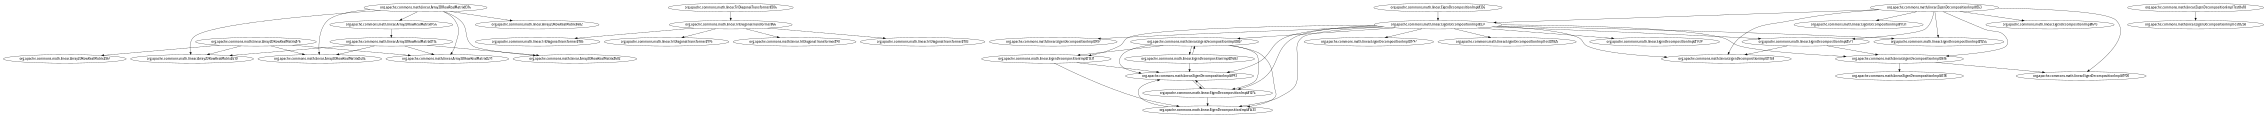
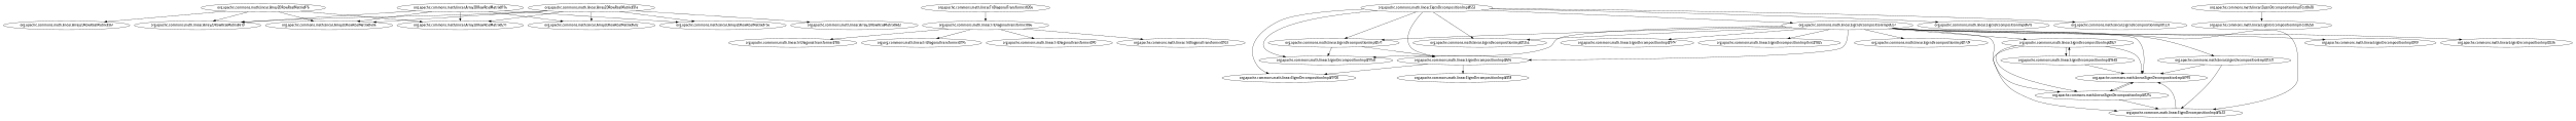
  digraph {
    fontname="Fira Sans"
    node [fontname="Fira Sans"]
    edge [fontname="Fira Sans"]
    "org.apache.commons.math.linear.Array2DRowRealMatrix#314"
    "org.apache.commons.math.linear.Array2DRowRealMatrix#410"
    "org.apache.commons.math.linear.Array2DRowRealMatrix#404"
    "org.apache.commons.math.linear.Array2DRowRealMatrix#271"
    "org.apache.commons.math.linear.Array2DRowRealMatrix#482"
    n6 [label="org.apache.commons.math.linear.Array2DRowRealMatrix#754"]
    "org.apache.commons.math.linear.Array2DRowRealMatrix#602"
    "org.apache.commons.math.linear.Array2DRowRealMatrix#76"
    "org.apache.commons.math.linear.Array2DRowRealMatrix#367"
    "org.apache.commons.math.linear.Array2DRowRealMatrix#114"
    "org.apache.commons.math.linear.TriDiagonalTransformer#66"
    "org.apache.commons.math.linear.TriDiagonalTransformer#185"
-   "org.apache.commons.math.linear.TriDiagonalTransformer#195"
+   "org.apache.commons.math.linear.TriDiagonalTransformer#195" [label="org.org.commons.math.linear.TriDiagonalTransformer#195"]
    "org.apache.commons.math.linear.TriDiagonalTransformer#90"
    "org.apache.commons.math.linear.TriDiagonalTransformer#103"
    "org.apache.commons.math.linear.TriDiagonalTransformer#204"
    "org.apache.commons.math.linear.EigenDecompositionImpl#553"
    "org.apache.commons.math.linear.EigenDecompositionImpl#237"
    "org.apache.commons.math.linear.EigenDecompositionImpl#571"
    "org.apache.commons.math.linear.EigenDecompositionImpl#693"
    "org.apache.commons.math.linear.EigenDecompositionImpl#616"
    "org.apache.commons.math.linear.EigenDecompositionImpl#1158"
-   "org.apache.commons.math.linear.EigenDecompositionImpl#1231" [label="org.apache.commons.math.linear.EigenDecompositionImpl#1131"]
+   "org.apache.commons.math.linear.EigenDecompositionImpl#1231"
    "org.apache.commons.math.linear.EigenDecompositionImpl#1254"
    "org.apache.commons.math.linear.EigenDecompositionImpl#1700"
    "org.apache.commons.math.linear.EigenDecompositionImpl#1739"
    "org.apache.commons.math.linear.EigenDecompositionImpl#827"
    "org.apache.commons.math.linear.EigenDecompositionImpl#937"
    "org.apache.commons.math.linear.EigenDecompositionImpl#993"
    "org.apache.commons.math.linear.EigenDecompositionImpl#1331"
    "org.apache.commons.math.linear.EigenDecompositionImpl#1433"
    "org.apache.commons.math.linear.EigenDecompositionImpl#1274"
    "org.apache.commons.math.linear.EigenDecompositionImpl#336"
    "org.apache.commons.math.linear.EigenDecompositionImpl#1797"
    n35 [label="org.apache.commons.math.linear.EigenDecompositionImplTest#1825"]
    "org.apache.commons.math.linear.EigenDecompositionImpl#318"
    "org.apache.commons.math.linear.EigenDecompositionImpl#1683"
    "org.apache.commons.math.linear.EigenDecompositionImplTest#418"
    "org.apache.commons.math.linear.EigenDecompositionImplTest#258"
    "org.apache.commons.math.linear.Array2DRowRealMatrix#314" -> "org.apache.commons.math.linear.Array2DRowRealMatrix#410"
    "org.apache.commons.math.linear.Array2DRowRealMatrix#314" -> "org.apache.commons.math.linear.Array2DRowRealMatrix#404"
    "org.apache.commons.math.linear.Array2DRowRealMatrix#314" -> "org.apache.commons.math.linear.Array2DRowRealMatrix#271"
    "org.apache.commons.math.linear.Array2DRowRealMatrix#314" -> "org.apache.commons.math.linear.Array2DRowRealMatrix#482"
    "org.apache.commons.math.linear.Array2DRowRealMatrix#314" -> n6
    "org.apache.commons.math.linear.Array2DRowRealMatrix#314" -> "org.apache.commons.math.linear.Array2DRowRealMatrix#602"
    "org.apache.commons.math.linear.Array2DRowRealMatrix#76" -> "org.apache.commons.math.linear.Array2DRowRealMatrix#410"
    "org.apache.commons.math.linear.Array2DRowRealMatrix#76" -> "org.apache.commons.math.linear.Array2DRowRealMatrix#404"
    "org.apache.commons.math.linear.Array2DRowRealMatrix#76" -> "org.apache.commons.math.linear.Array2DRowRealMatrix#271"
    "org.apache.commons.math.linear.Array2DRowRealMatrix#76" -> "org.apache.commons.math.linear.Array2DRowRealMatrix#367"
    "org.apache.commons.math.linear.Array2DRowRealMatrix#114" -> "org.apache.commons.math.linear.Array2DRowRealMatrix#410"
    "org.apache.commons.math.linear.Array2DRowRealMatrix#114" -> "org.apache.commons.math.linear.Array2DRowRealMatrix#404"
    "org.apache.commons.math.linear.Array2DRowRealMatrix#114" -> "org.apache.commons.math.linear.Array2DRowRealMatrix#271"
-   n6 -> "org.apache.commons.math.linear.Array2DRowRealMatrix#114"
+   "org.apache.commons.math.linear.Array2DRowRealMatrix#114" -> n6
    "org.apache.commons.math.linear.Array2DRowRealMatrix#114" -> "org.apache.commons.math.linear.Array2DRowRealMatrix#602"
    "org.apache.commons.math.linear.TriDiagonalTransformer#66" -> "org.apache.commons.math.linear.TriDiagonalTransformer#185"
    "org.apache.commons.math.linear.TriDiagonalTransformer#66" -> "org.apache.commons.math.linear.TriDiagonalTransformer#195"
    "org.apache.commons.math.linear.TriDiagonalTransformer#66" -> "org.apache.commons.math.linear.TriDiagonalTransformer#90"
    "org.apache.commons.math.linear.TriDiagonalTransformer#66" -> "org.apache.commons.math.linear.TriDiagonalTransformer#103"
    "org.apache.commons.math.linear.TriDiagonalTransformer#204" -> "org.apache.commons.math.linear.TriDiagonalTransformer#66"
    "org.apache.commons.math.linear.EigenDecompositionImpl#553" -> "org.apache.commons.math.linear.EigenDecompositionImpl#237"
    "org.apache.commons.math.linear.EigenDecompositionImpl#553" -> "org.apache.commons.math.linear.EigenDecompositionImpl#571"
    "org.apache.commons.math.linear.EigenDecompositionImpl#553" -> "org.apache.commons.math.linear.EigenDecompositionImpl#693"
    "org.apache.commons.math.linear.EigenDecompositionImpl#553" -> "org.apache.commons.math.linear.EigenDecompositionImpl#616"
    "org.apache.commons.math.linear.EigenDecompositionImpl#553" -> "org.apache.commons.math.linear.EigenDecompositionImpl#1158"
    "org.apache.commons.math.linear.EigenDecompositionImpl#553" -> "org.apache.commons.math.linear.EigenDecompositionImpl#1231"
    "org.apache.commons.math.linear.EigenDecompositionImpl#553" -> "org.apache.commons.math.linear.EigenDecompositionImpl#1254"
    "org.apache.commons.math.linear.EigenDecompositionImpl#553" -> "org.apache.commons.math.linear.EigenDecompositionImpl#1700"
    "org.apache.commons.math.linear.EigenDecompositionImpl#237" -> "org.apache.commons.math.linear.EigenDecompositionImpl#571"
    "org.apache.commons.math.linear.EigenDecompositionImpl#237" -> "org.apache.commons.math.linear.EigenDecompositionImpl#616"
    "org.apache.commons.math.linear.EigenDecompositionImpl#237" -> "org.apache.commons.math.linear.EigenDecompositionImpl#1158"
    "org.apache.commons.math.linear.EigenDecompositionImpl#237" -> "org.apache.commons.math.linear.EigenDecompositionImpl#1254"
    "org.apache.commons.math.linear.EigenDecompositionImpl#237" -> "org.apache.commons.math.linear.EigenDecompositionImpl#1739"
    "org.apache.commons.math.linear.EigenDecompositionImpl#237" -> "org.apache.commons.math.linear.EigenDecompositionImpl#827"
    "org.apache.commons.math.linear.EigenDecompositionImpl#237" -> "org.apache.commons.math.linear.EigenDecompositionImpl#937"
    "org.apache.commons.math.linear.EigenDecompositionImpl#237" -> "org.apache.commons.math.linear.EigenDecompositionImpl#993"
    "org.apache.commons.math.linear.EigenDecompositionImpl#237" -> "org.apache.commons.math.linear.EigenDecompositionImpl#1331"
    "org.apache.commons.math.linear.EigenDecompositionImpl#237" -> "org.apache.commons.math.linear.EigenDecompositionImpl#1433"
    "org.apache.commons.math.linear.EigenDecompositionImpl#237" -> "org.apache.commons.math.linear.EigenDecompositionImpl#1274"
-   "org.apache.commons.math.linear.EigenDecompositionImpl#336" -> "org.apache.commons.math.linear.EigenDecompositionImpl#237"
+   "org.apache.commons.math.linear.EigenDecompositionImpl#237" -> "org.apache.commons.math.linear.EigenDecompositionImpl#336"
    "org.apache.commons.math.linear.EigenDecompositionImpl#237" -> "org.apache.commons.math.linear.EigenDecompositionImpl#1797"
    "org.apache.commons.math.linear.EigenDecompositionImpl#237" -> n35
    "org.apache.commons.math.linear.EigenDecompositionImpl#571" -> "org.apache.commons.math.linear.EigenDecompositionImpl#616"
    "org.apache.commons.math.linear.EigenDecompositionImpl#571" -> "org.apache.commons.math.linear.EigenDecompositionImpl#1158"
    "org.apache.commons.math.linear.EigenDecompositionImpl#616" -> "org.apache.commons.math.linear.EigenDecompositionImpl#1700"
    "org.apache.commons.math.linear.EigenDecompositionImpl#616" -> "org.apache.commons.math.linear.EigenDecompositionImpl#318"
    "org.apache.commons.math.linear.EigenDecompositionImpl#827" -> "org.apache.commons.math.linear.EigenDecompositionImpl#993"
-   "org.apache.commons.math.linear.EigenDecompositionImpl#827" -> "org.apache.commons.math.linear.EigenDecompositionImpl#1331"
    "org.apache.commons.math.linear.EigenDecompositionImpl#827" -> "org.apache.commons.math.linear.EigenDecompositionImpl#1433"
    "org.apache.commons.math.linear.EigenDecompositionImpl#827" -> "org.apache.commons.math.linear.EigenDecompositionImpl#1274"
    "org.apache.commons.math.linear.EigenDecompositionImpl#827" -> "org.apache.commons.math.linear.EigenDecompositionImpl#1683"
    "org.apache.commons.math.linear.EigenDecompositionImpl#993" -> "org.apache.commons.math.linear.EigenDecompositionImpl#1274"
    "org.apache.commons.math.linear.EigenDecompositionImpl#1331" -> "org.apache.commons.math.linear.EigenDecompositionImpl#993"
    "org.apache.commons.math.linear.EigenDecompositionImpl#1331" -> "org.apache.commons.math.linear.EigenDecompositionImpl#1433"
    "org.apache.commons.math.linear.EigenDecompositionImpl#1433" -> "org.apache.commons.math.linear.EigenDecompositionImpl#993"
    "org.apache.commons.math.linear.EigenDecompositionImpl#1274" -> "org.apache.commons.math.linear.EigenDecompositionImpl#993"
    "org.apache.commons.math.linear.EigenDecompositionImpl#1274" -> "org.apache.commons.math.linear.EigenDecompositionImpl#1433"
    "org.apache.commons.math.linear.EigenDecompositionImpl#1683" -> "org.apache.commons.math.linear.EigenDecompositionImpl#827"
    "org.apache.commons.math.linear.EigenDecompositionImpl#1683" -> "org.apache.commons.math.linear.EigenDecompositionImpl#993"
    "org.apache.commons.math.linear.EigenDecompositionImplTest#418" -> "org.apache.commons.math.linear.EigenDecompositionImplTest#258"
  }
